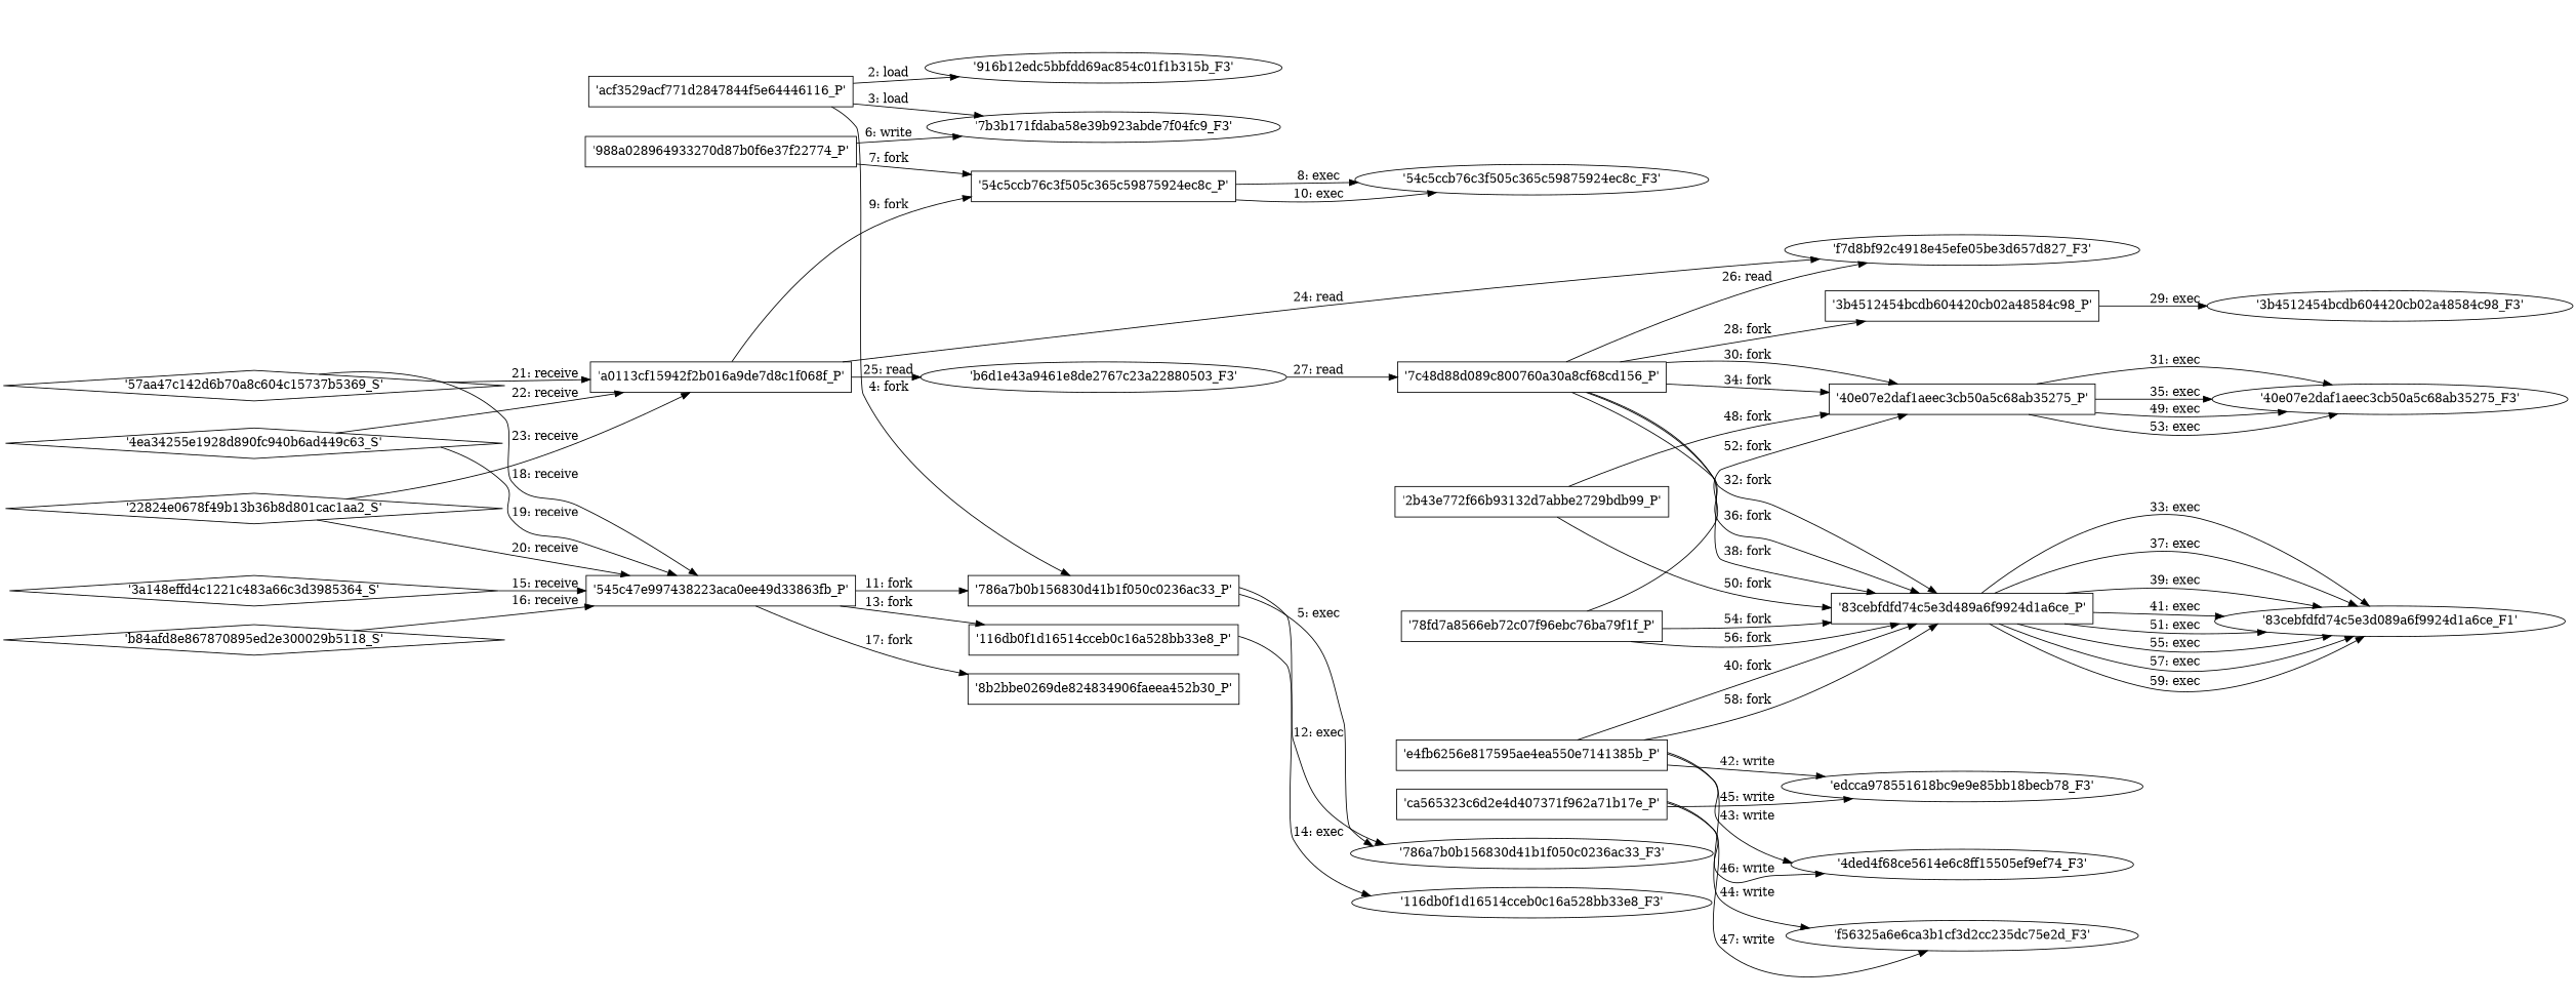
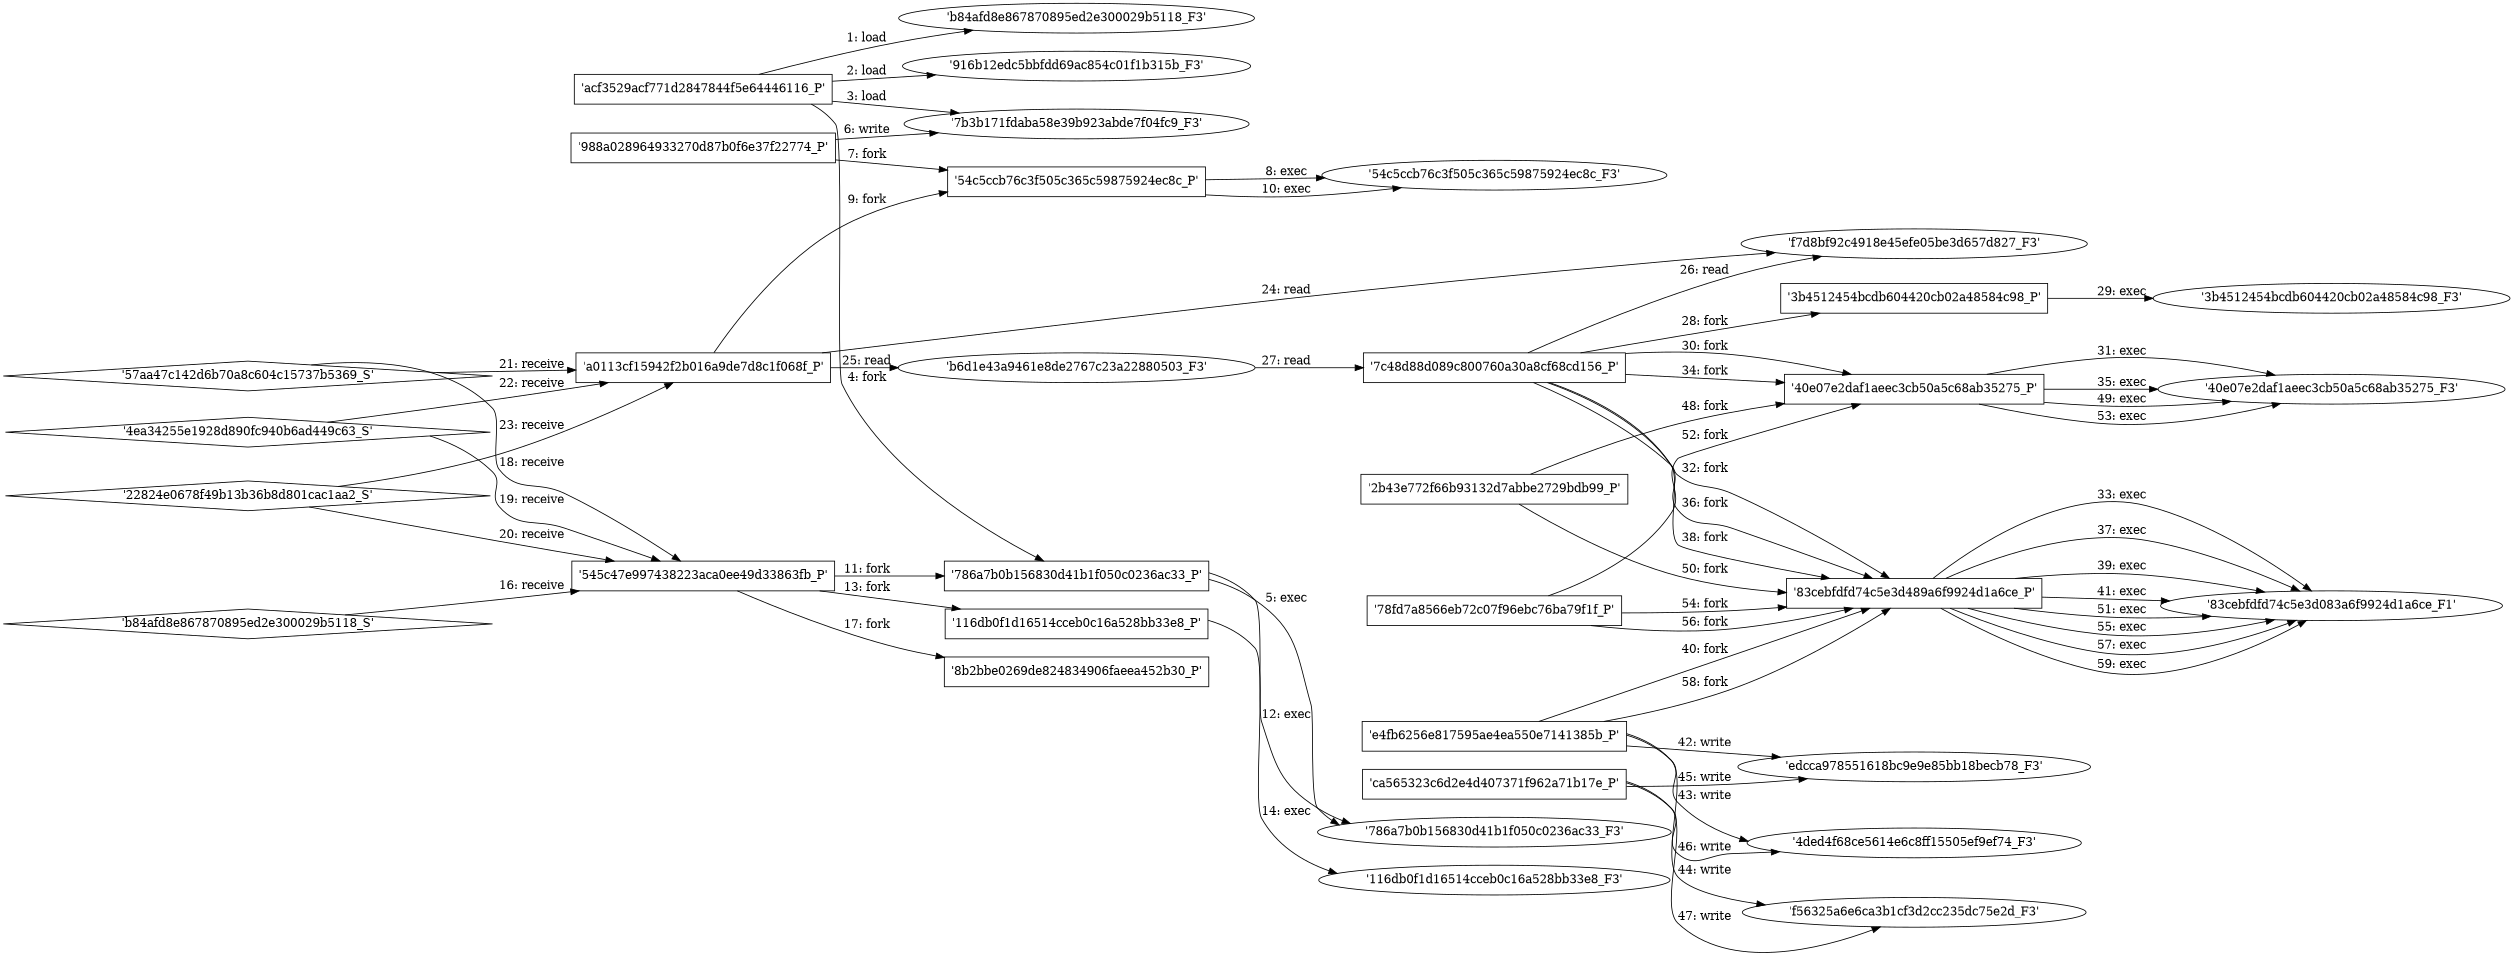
  digraph {
    engine=neato
    fixedsize=false
    fontsize=10
    nodesep=0.3
    rankdir=LR
    ranksep=0
    splines=true
    node [node_type=Process shape=box]
+   "'b84afd8e867870895ed2e300029b5118_F3'" [node_type=file shape=ellipse]
    "'acf3529acf771d2847844f5e64446116_P'"
    "'916b12edc5bbfdd69ac854c01f1b315b_F3'" [node_type=file shape=ellipse]
    "'7b3b171fdaba58e39b923abde7f04fc9_F3'" [node_type=file shape=ellipse]
    "'786a7b0b156830d41b1f050c0236ac33_P'"
    "'786a7b0b156830d41b1f050c0236ac33_F3'" [node_type=File shape=ellipse]
    "'988a028964933270d87b0f6e37f22774_P'"
    "'54c5ccb76c3f505c365c59875924ec8c_P'"
    "'54c5ccb76c3f505c365c59875924ec8c_F3'" [node_type=File shape=ellipse]
    "'a0113cf15942f2b016a9de7d8c1f068f_P'"
    "'f7d8bf92c4918e45efe05be3d657d827_F3'" [node_type=file shape=ellipse]
    "'b6d1e43a9461e8de2767c23a22880503_F3'" [node_type=file shape=ellipse]
    "'7c48d88d089c800760a30a8cf68cd156_P'"
    "'545c47e997438223aca0ee49d33863fb_P'"
    "'116db0f1d16514cceb0c16a528bb33e8_P'"
    "'8b2bbe0269de824834906faeea452b30_P'"
    "'116db0f1d16514cceb0c16a528bb33e8_F3'" [node_type=File shape=ellipse]
-   "'3a148effd4c1221c483a66c3d3985364_S'" [node_type=Socket shape=diamond]
    "'b84afd8e867870895ed2e300029b5118_S'" [node_type=Socket shape=diamond]
    "'57aa47c142d6b70a8c604c15737b5369_S'" [node_type=Socket shape=diamond]
    "'4ea34255e1928d890fc940b6ad449c63_S'" [node_type=Socket shape=diamond]
    "'22824e0678f49b13b36b8d801cac1aa2_S'" [node_type=Socket shape=diamond]
    "'3b4512454bcdb604420cb02a48584c98_P'"
    "'40e07e2daf1aeec3cb50a5c68ab35275_P'"
    n25 [label="'83cebfdfd74c5e3d489a6f9924d1a6ce_P'"]
    "'3b4512454bcdb604420cb02a48584c98_F3'" [node_type=File shape=ellipse]
    "'40e07e2daf1aeec3cb50a5c68ab35275_F3'" [node_type=File shape=ellipse]
-   "'83cebfdfd74c5e3d089a6f9924d1a6ce_F1'" [node_type=File shape=ellipse]
+   "'83cebfdfd74c5e3d089a6f9924d1a6ce_F1'" [node_type=File shape=ellipse label="'83cebfdfd74c5e3d083a6f9924d1a6ce_F1'"]
    "'e4fb6256e817595ae4ea550e7141385b_P'"
    "'edcca978551618bc9e9e85bb18becb78_F3'" [node_type=file shape=ellipse]
    "'4ded4f68ce5614e6c8ff15505ef9ef74_F3'" [node_type=file shape=ellipse]
    "'f56325a6e6ca3b1cf3d2cc235dc75e2d_F3'" [node_type=file shape=ellipse]
    "'ca565323c6d2e4d407371f962a71b17e_P'"
    "'2b43e772f66b93132d7abbe2729bdb99_P'"
    "'78fd7a8566eb72c07f96ebc76ba79f1f_P'"
+   "'acf3529acf771d2847844f5e64446116_P'" -> "'b84afd8e867870895ed2e300029b5118_F3'" [label="1: load"]
    "'acf3529acf771d2847844f5e64446116_P'" -> "'916b12edc5bbfdd69ac854c01f1b315b_F3'" [label="2: load"]
    "'acf3529acf771d2847844f5e64446116_P'" -> "'7b3b171fdaba58e39b923abde7f04fc9_F3'" [label="3: load"]
    "'acf3529acf771d2847844f5e64446116_P'" -> "'786a7b0b156830d41b1f050c0236ac33_P'" [label="4: fork"]
    "'786a7b0b156830d41b1f050c0236ac33_P'" -> "'786a7b0b156830d41b1f050c0236ac33_F3'" [label="5: exec"]
    "'786a7b0b156830d41b1f050c0236ac33_P'" -> "'786a7b0b156830d41b1f050c0236ac33_F3'" [label="12: exec"]
    "'988a028964933270d87b0f6e37f22774_P'" -> "'7b3b171fdaba58e39b923abde7f04fc9_F3'" [label="6: write"]
    "'988a028964933270d87b0f6e37f22774_P'" -> "'54c5ccb76c3f505c365c59875924ec8c_P'" [label="7: fork"]
    "'54c5ccb76c3f505c365c59875924ec8c_P'" -> "'54c5ccb76c3f505c365c59875924ec8c_F3'" [label="8: exec"]
    "'54c5ccb76c3f505c365c59875924ec8c_P'" -> "'54c5ccb76c3f505c365c59875924ec8c_F3'" [label="10: exec"]
    "'a0113cf15942f2b016a9de7d8c1f068f_P'" -> "'54c5ccb76c3f505c365c59875924ec8c_P'" [label="9: fork"]
    "'a0113cf15942f2b016a9de7d8c1f068f_P'" -> "'f7d8bf92c4918e45efe05be3d657d827_F3'" [label="24: read"]
    "'a0113cf15942f2b016a9de7d8c1f068f_P'" -> "'b6d1e43a9461e8de2767c23a22880503_F3'" [label="25: read"]
    "'b6d1e43a9461e8de2767c23a22880503_F3'" -> "'7c48d88d089c800760a30a8cf68cd156_P'" [label="27: read"]
    "'7c48d88d089c800760a30a8cf68cd156_P'" -> "'f7d8bf92c4918e45efe05be3d657d827_F3'" [label="26: read"]
    "'7c48d88d089c800760a30a8cf68cd156_P'" -> "'3b4512454bcdb604420cb02a48584c98_P'" [label="28: fork"]
    "'7c48d88d089c800760a30a8cf68cd156_P'" -> "'40e07e2daf1aeec3cb50a5c68ab35275_P'" [label="30: fork"]
    "'7c48d88d089c800760a30a8cf68cd156_P'" -> "'40e07e2daf1aeec3cb50a5c68ab35275_P'" [label="34: fork"]
    "'7c48d88d089c800760a30a8cf68cd156_P'" -> n25 [label="32: fork"]
    "'7c48d88d089c800760a30a8cf68cd156_P'" -> n25 [label="36: fork"]
    "'7c48d88d089c800760a30a8cf68cd156_P'" -> n25 [label="38: fork"]
    "'545c47e997438223aca0ee49d33863fb_P'" -> "'786a7b0b156830d41b1f050c0236ac33_P'" [label="11: fork"]
    "'545c47e997438223aca0ee49d33863fb_P'" -> "'116db0f1d16514cceb0c16a528bb33e8_P'" [label="13: fork"]
    "'545c47e997438223aca0ee49d33863fb_P'" -> "'8b2bbe0269de824834906faeea452b30_P'" [label="17: fork"]
    "'116db0f1d16514cceb0c16a528bb33e8_P'" -> "'116db0f1d16514cceb0c16a528bb33e8_F3'" [label="14: exec"]
-   "'3a148effd4c1221c483a66c3d3985364_S'" -> "'545c47e997438223aca0ee49d33863fb_P'" [label="15: receive"]
    "'b84afd8e867870895ed2e300029b5118_S'" -> "'545c47e997438223aca0ee49d33863fb_P'" [label="16: receive"]
    "'57aa47c142d6b70a8c604c15737b5369_S'" -> "'a0113cf15942f2b016a9de7d8c1f068f_P'" [label="21: receive"]
    "'57aa47c142d6b70a8c604c15737b5369_S'" -> "'545c47e997438223aca0ee49d33863fb_P'" [label="18: receive"]
    "'4ea34255e1928d890fc940b6ad449c63_S'" -> "'a0113cf15942f2b016a9de7d8c1f068f_P'" [label="22: receive"]
    "'4ea34255e1928d890fc940b6ad449c63_S'" -> "'545c47e997438223aca0ee49d33863fb_P'" [label="19: receive"]
    "'22824e0678f49b13b36b8d801cac1aa2_S'" -> "'a0113cf15942f2b016a9de7d8c1f068f_P'" [label="23: receive"]
    "'22824e0678f49b13b36b8d801cac1aa2_S'" -> "'545c47e997438223aca0ee49d33863fb_P'" [label="20: receive"]
    "'3b4512454bcdb604420cb02a48584c98_P'" -> "'3b4512454bcdb604420cb02a48584c98_F3'" [label="29: exec"]
    "'40e07e2daf1aeec3cb50a5c68ab35275_P'" -> "'40e07e2daf1aeec3cb50a5c68ab35275_F3'" [label="31: exec"]
    "'40e07e2daf1aeec3cb50a5c68ab35275_P'" -> "'40e07e2daf1aeec3cb50a5c68ab35275_F3'" [label="35: exec"]
    "'40e07e2daf1aeec3cb50a5c68ab35275_P'" -> "'40e07e2daf1aeec3cb50a5c68ab35275_F3'" [label="49: exec"]
    "'40e07e2daf1aeec3cb50a5c68ab35275_P'" -> "'40e07e2daf1aeec3cb50a5c68ab35275_F3'" [label="53: exec"]
    n25 -> "'83cebfdfd74c5e3d089a6f9924d1a6ce_F1'" [label="33: exec"]
    n25 -> "'83cebfdfd74c5e3d089a6f9924d1a6ce_F1'" [label="37: exec"]
    n25 -> "'83cebfdfd74c5e3d089a6f9924d1a6ce_F1'" [label="39: exec"]
    n25 -> "'83cebfdfd74c5e3d089a6f9924d1a6ce_F1'" [label="41: exec"]
    n25 -> "'83cebfdfd74c5e3d089a6f9924d1a6ce_F1'" [label="51: exec"]
    n25 -> "'83cebfdfd74c5e3d089a6f9924d1a6ce_F1'" [label="55: exec"]
    n25 -> "'83cebfdfd74c5e3d089a6f9924d1a6ce_F1'" [label="57: exec"]
    n25 -> "'83cebfdfd74c5e3d089a6f9924d1a6ce_F1'" [label="59: exec"]
    "'e4fb6256e817595ae4ea550e7141385b_P'" -> n25 [label="40: fork"]
    "'e4fb6256e817595ae4ea550e7141385b_P'" -> n25 [label="58: fork"]
    "'e4fb6256e817595ae4ea550e7141385b_P'" -> "'edcca978551618bc9e9e85bb18becb78_F3'" [label="42: write"]
    "'e4fb6256e817595ae4ea550e7141385b_P'" -> "'4ded4f68ce5614e6c8ff15505ef9ef74_F3'" [label="43: write"]
    "'e4fb6256e817595ae4ea550e7141385b_P'" -> "'f56325a6e6ca3b1cf3d2cc235dc75e2d_F3'" [label="44: write"]
    "'ca565323c6d2e4d407371f962a71b17e_P'" -> "'edcca978551618bc9e9e85bb18becb78_F3'" [label="45: write"]
    "'ca565323c6d2e4d407371f962a71b17e_P'" -> "'4ded4f68ce5614e6c8ff15505ef9ef74_F3'" [label="46: write"]
    "'ca565323c6d2e4d407371f962a71b17e_P'" -> "'f56325a6e6ca3b1cf3d2cc235dc75e2d_F3'" [label="47: write"]
    "'2b43e772f66b93132d7abbe2729bdb99_P'" -> "'40e07e2daf1aeec3cb50a5c68ab35275_P'" [label="48: fork"]
    "'2b43e772f66b93132d7abbe2729bdb99_P'" -> n25 [label="50: fork"]
    "'78fd7a8566eb72c07f96ebc76ba79f1f_P'" -> "'40e07e2daf1aeec3cb50a5c68ab35275_P'" [label="52: fork"]
    "'78fd7a8566eb72c07f96ebc76ba79f1f_P'" -> n25 [label="54: fork"]
    "'78fd7a8566eb72c07f96ebc76ba79f1f_P'" -> n25 [label="56: fork"]
  }
